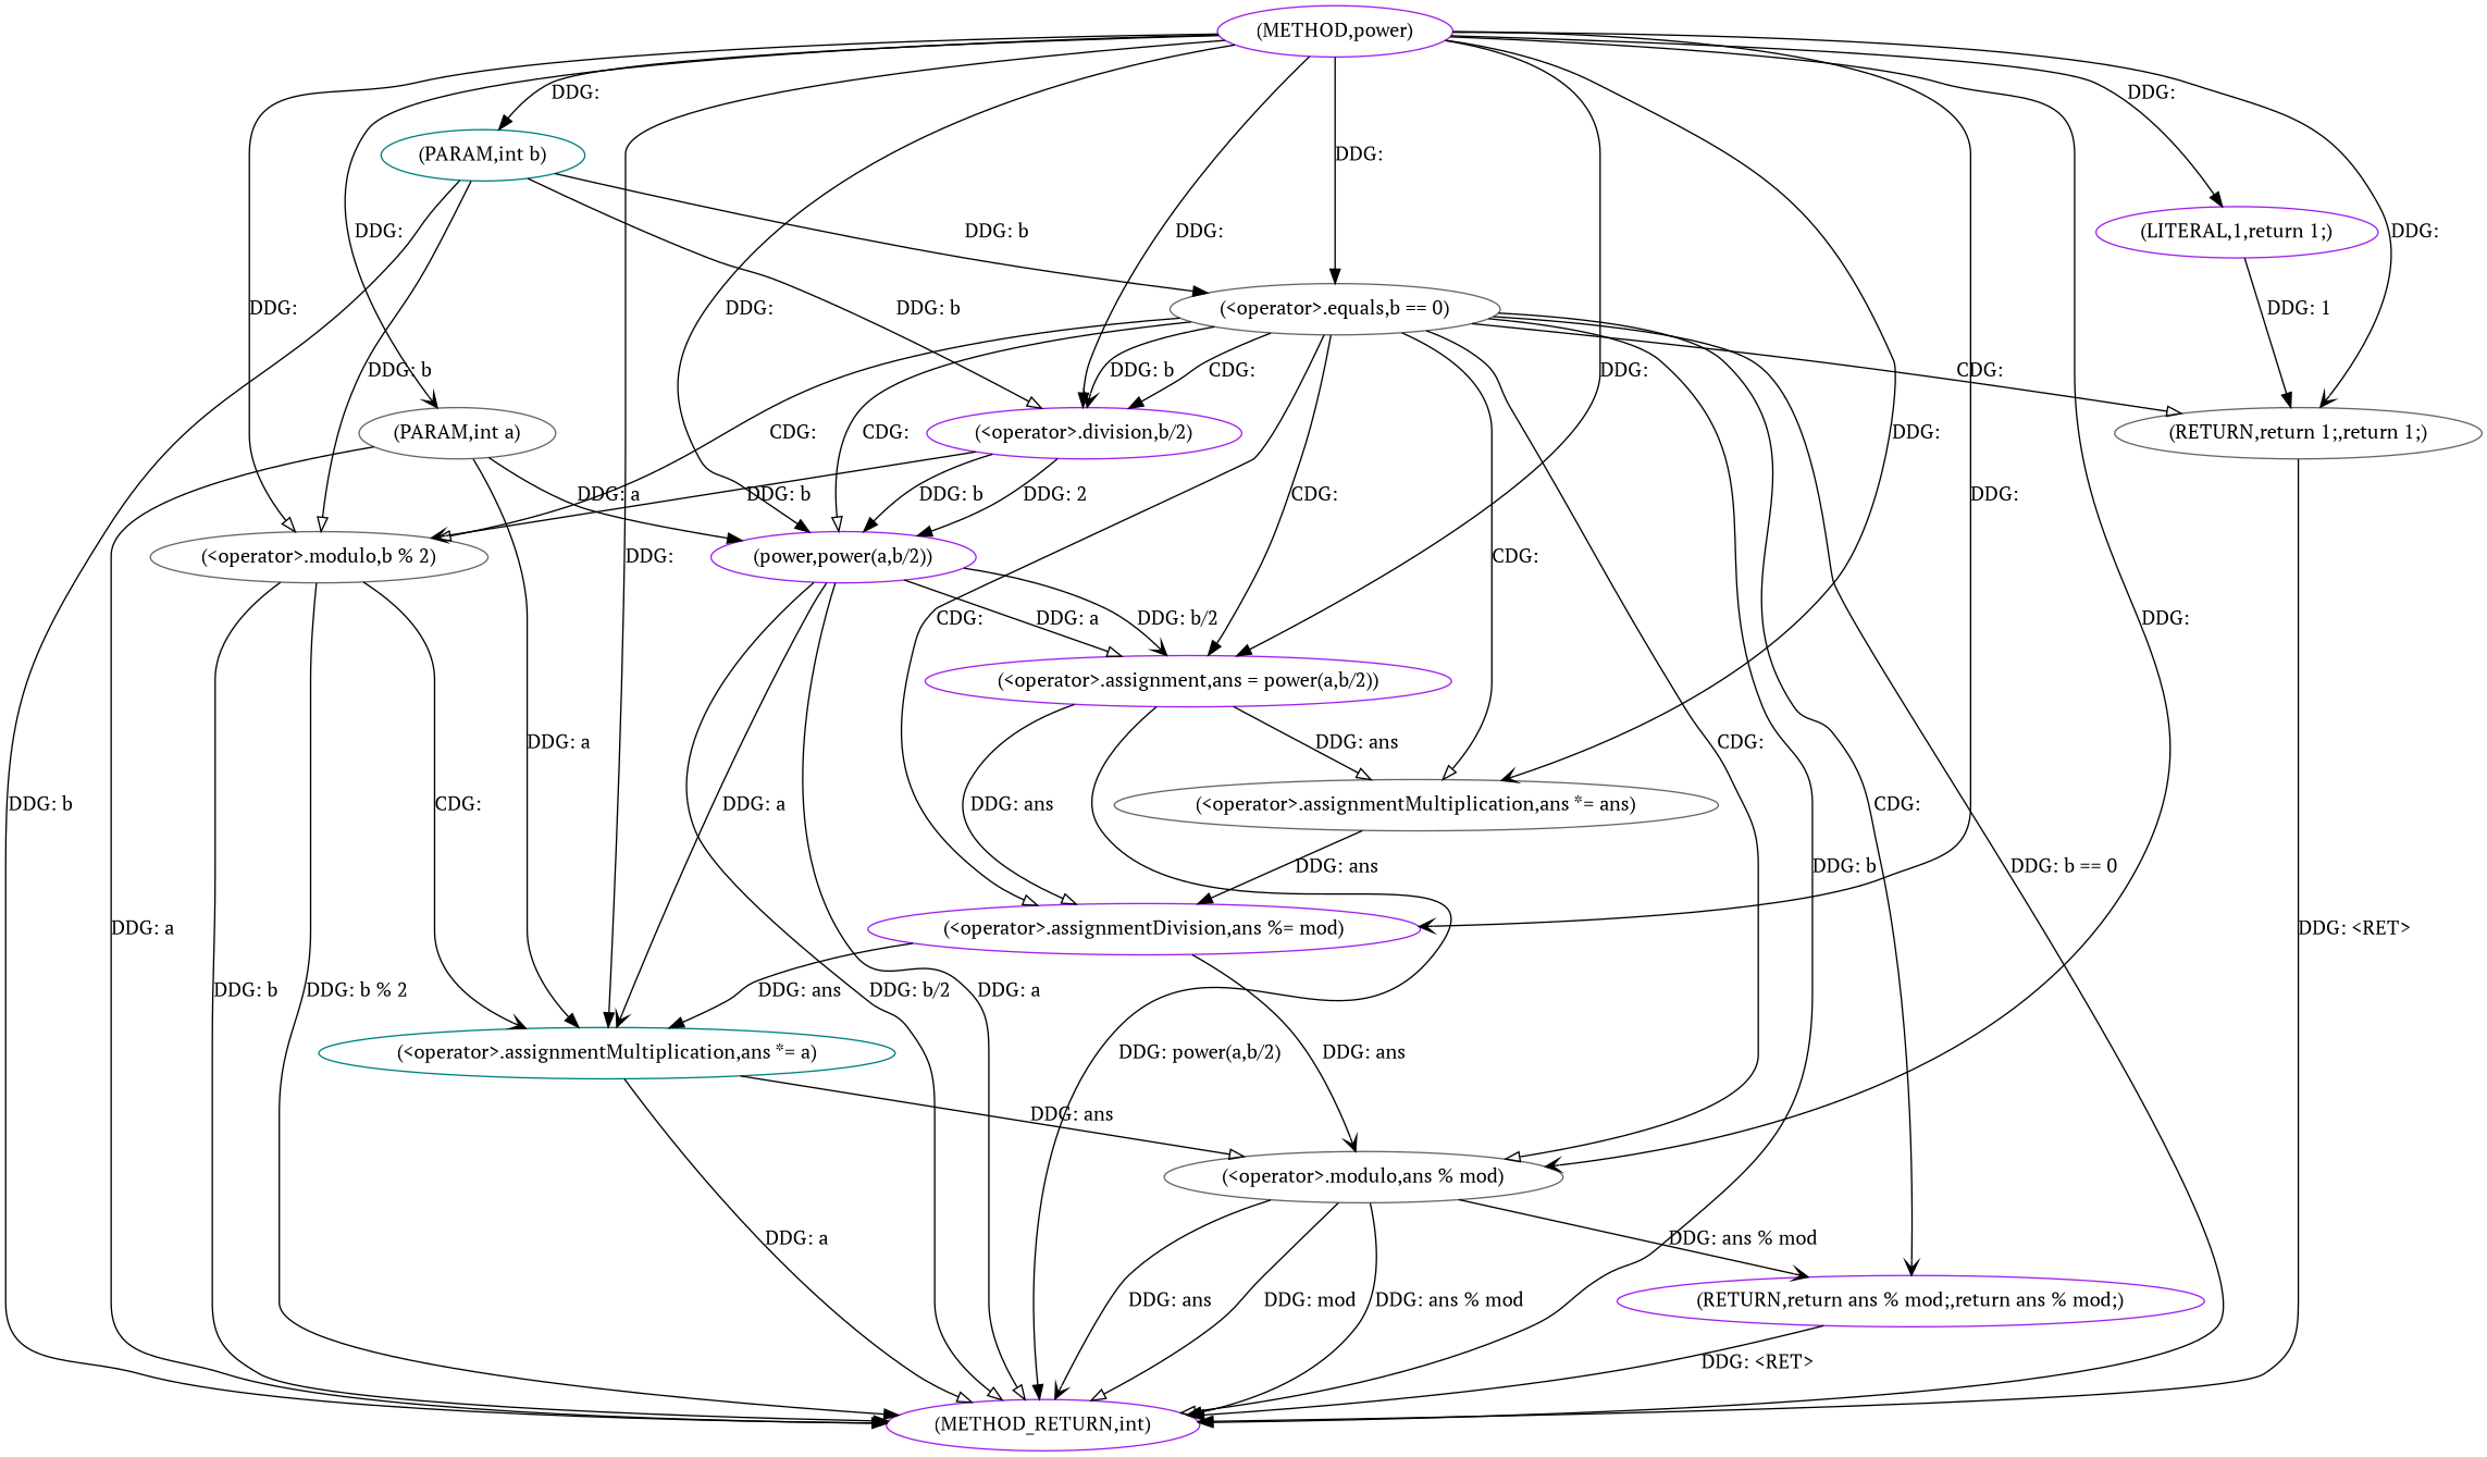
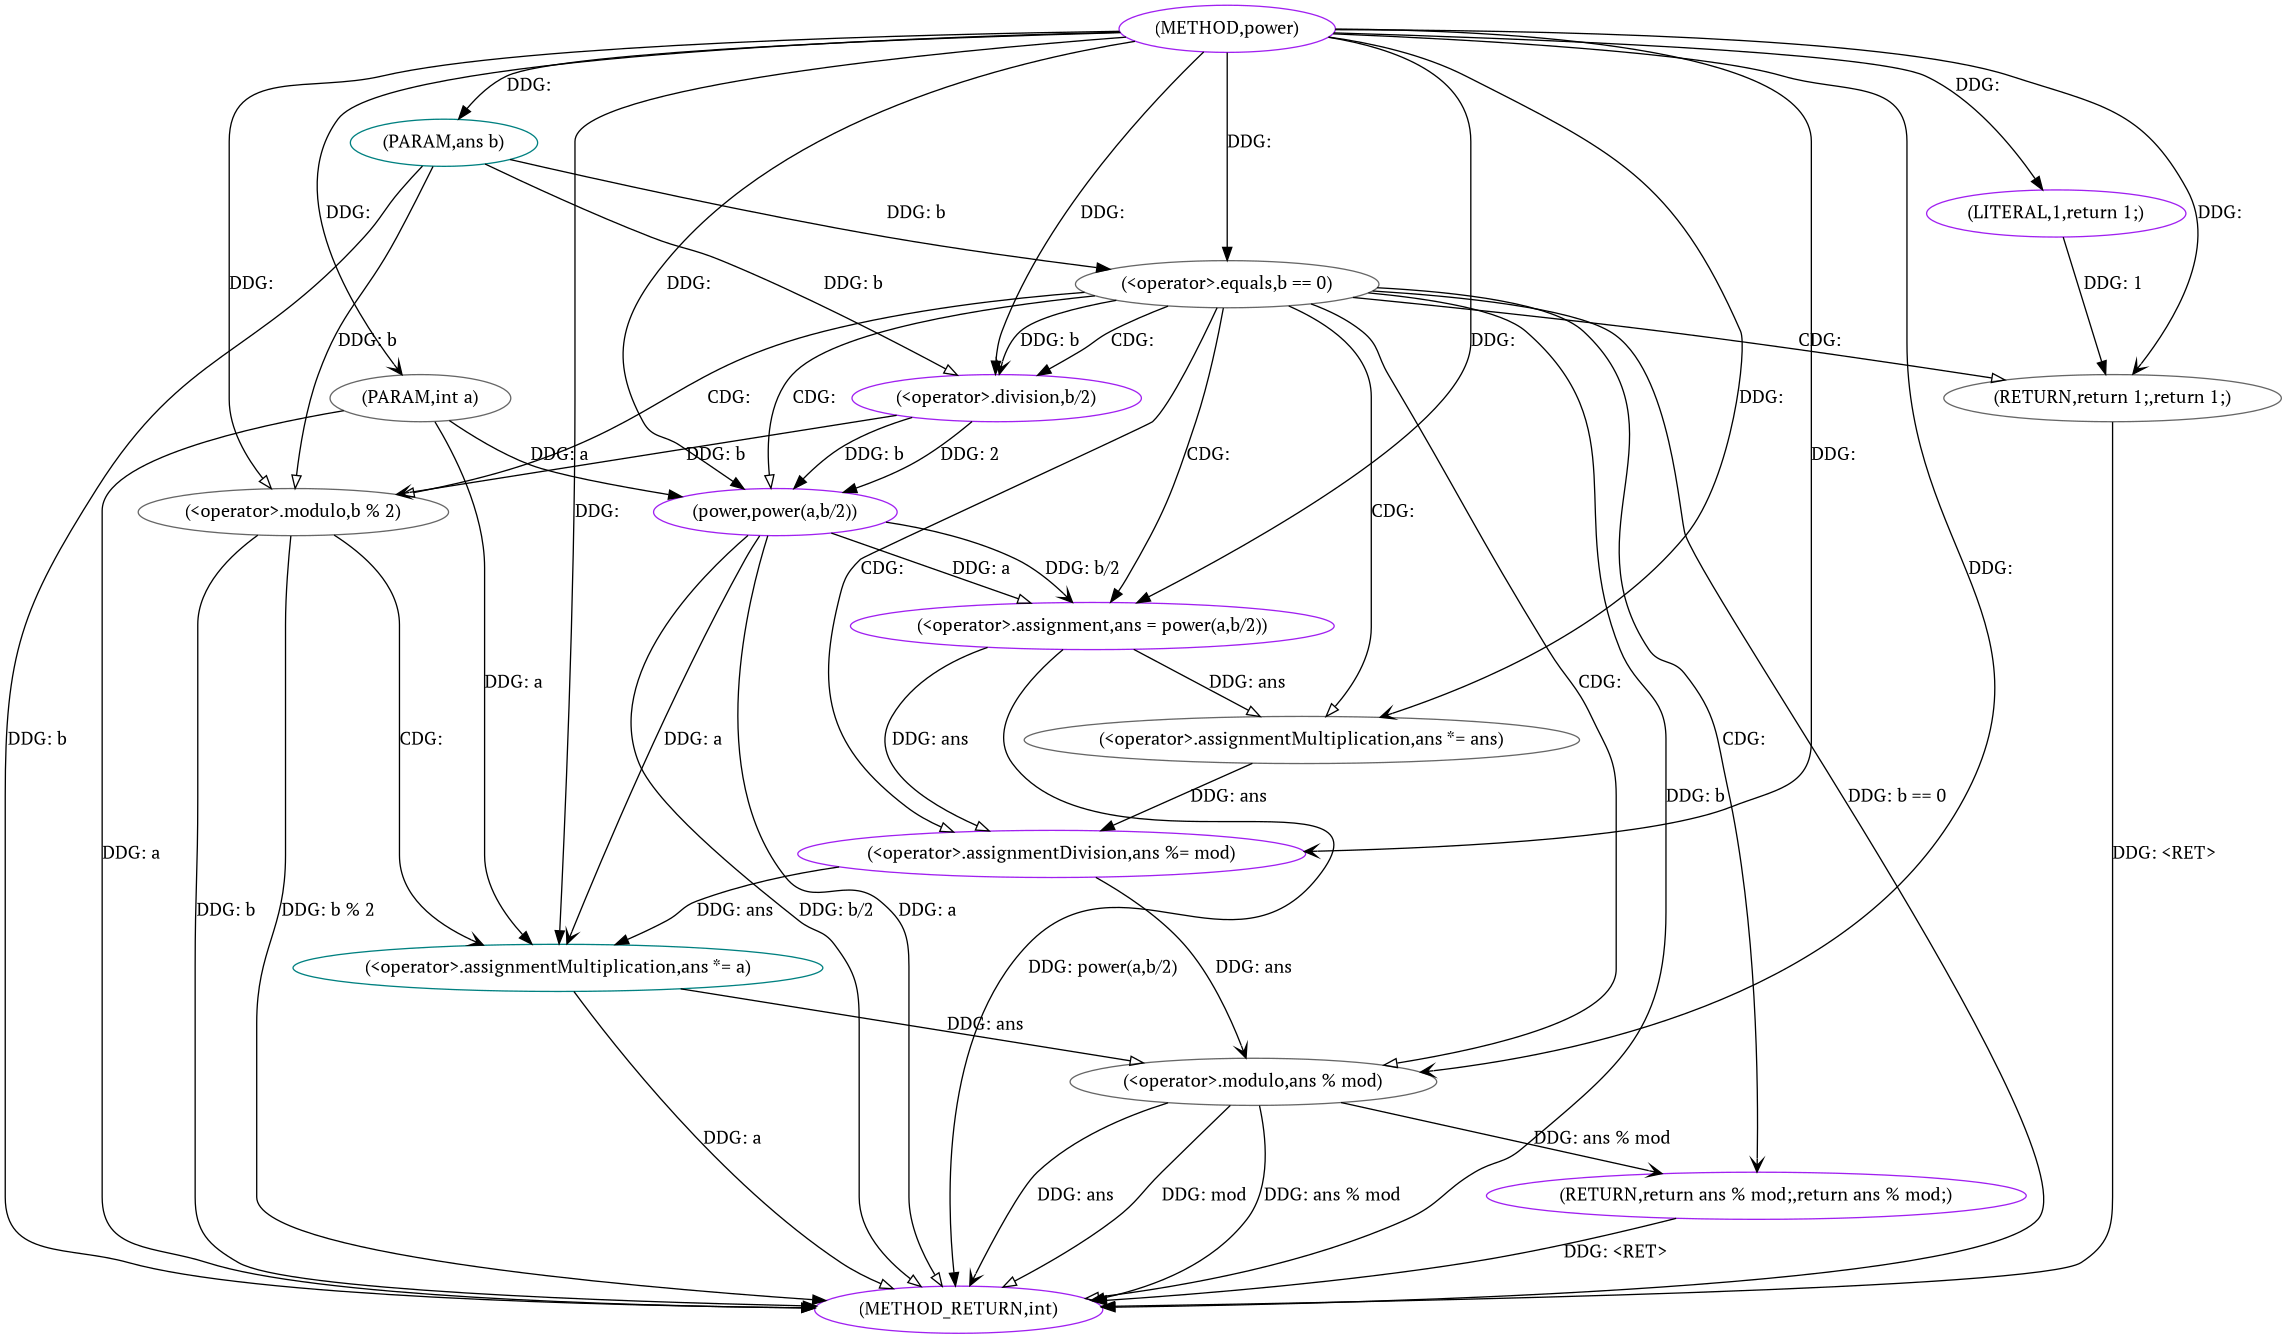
  digraph {
    fontname="PT Serif"
    node [color=purple fontname="PT Serif"]
    edge [arrowhead=normal fontname="PT Serif"]
    n1 [label="(METHOD,power)"]
    n2 [color=gray40 label="(PARAM,int a)"]
-   n3 [color=teal label="(PARAM,int b)"]
+   n3 [color=teal label="(PARAM,ans b)"]
    n4 [label="(<operator>.assignment,ans = power(a,b/2))"]
    n5 [color=gray40 label="(<operator>.assignmentMultiplication,ans *= ans)"]
    n6 [label="(<operator>.assignmentDivision,ans %= mod)"]
    n7 [color=gray40 label="(<operator>.equals,b == 0)"]
    n8 [color=gray40 label="(RETURN,return 1;,return 1;)"]
    n9 [color=gray40 label="(<operator>.modulo,b % 2)"]
    n10 [color=teal label="(<operator>.assignmentMultiplication,ans *= a)"]
    n11 [color=gray40 label="(<operator>.modulo,ans % mod)"]
    n12 [label="(LITERAL,1,return 1;)"]
    n13 [label="(power,power(a,b/2))"]
    n14 [label="(<operator>.division,b/2)"]
    n15 [label="(METHOD_RETURN,int)"]
    n16 [label="(RETURN,return ans % mod;,return ans % mod;)"]
    n1 -> n2 [arrowhead=vee label="DDG: "]
    n1 -> n3 [label="DDG: "]
    n1 -> n4 [label="DDG: "]
    n1 -> n5 [arrowhead=vee label="DDG: "]
    n1 -> n6 [arrowhead=vee label="DDG: "]
    n1 -> n7 [label="DDG: "]
    n1 -> n8 [arrowhead=vee label="DDG: "]
    n1 -> n9 [arrowhead=onormal label="DDG: "]
    n1 -> n10 [label="DDG: "]
    n1 -> n11 [arrowhead=vee label="DDG: "]
    n1 -> n12 [label="DDG: "]
    n1 -> n13 [label="DDG: "]
    n1 -> n14 [label="DDG: "]
    n2 -> n10 [label="DDG: a"]
    n2 -> n13 [label="DDG: a"]
    n2 -> n15 [label="DDG: a"]
    n3 -> n7 [label="DDG: b"]
    n3 -> n9 [arrowhead=onormal label="DDG: b"]
    n3 -> n14 [arrowhead=onormal label="DDG: b"]
    n3 -> n15 [arrowhead=onormal label="DDG: b"]
    n4 -> n5 [arrowhead=onormal label="DDG: ans"]
    n4 -> n6 [arrowhead=onormal label="DDG: ans"]
    n4 -> n15 [label="DDG: power(a,b/2)"]
    n5 -> n6 [label="DDG: ans"]
    n6 -> n10 [label="DDG: ans"]
    n6 -> n11 [arrowhead=vee label="DDG: ans"]
    n7 -> n4 [label="CDG: "]
    n7 -> n5 [arrowhead=onormal label="CDG: "]
    n7 -> n6 [arrowhead=onormal label="CDG: "]
    n7 -> n8 [arrowhead=onormal label="CDG: "]
    n7 -> n9 [arrowhead=onormal label="CDG: "]
    n7 -> n11 [arrowhead=onormal label="CDG: "]
    n7 -> n13 [arrowhead=onormal label="CDG: "]
    n7 -> n14 [arrowhead=vee label="DDG: b"]
    n7 -> n14 [label="CDG: "]
    n7 -> n15 [arrowhead=onormal label="DDG: b"]
    n7 -> n15 [arrowhead=onormal label="DDG: b == 0"]
    n7 -> n16 [arrowhead=vee label="CDG: "]
    n8 -> n15 [label="DDG: <RET>"]
    n9 -> n10 [arrowhead=vee label="CDG: "]
    n9 -> n15 [label="DDG: b"]
    n9 -> n15 [label="DDG: b % 2"]
    n10 -> n11 [arrowhead=onormal label="DDG: ans"]
    n10 -> n15 [arrowhead=onormal label="DDG: a"]
    n11 -> n15 [arrowhead=vee label="DDG: ans"]
    n11 -> n15 [arrowhead=onormal label="DDG: mod"]
    n11 -> n15 [label="DDG: ans % mod"]
    n11 -> n16 [arrowhead=vee label="DDG: ans % mod"]
    n12 -> n8 [label="DDG: 1"]
    n13 -> n4 [arrowhead=onormal label="DDG: a"]
    n13 -> n4 [arrowhead=vee label="DDG: b/2"]
    n13 -> n10 [arrowhead=vee label="DDG: a"]
    n13 -> n15 [arrowhead=onormal label="DDG: a"]
    n13 -> n15 [arrowhead=onormal label="DDG: b/2"]
    n14 -> n9 [arrowhead=vee label="DDG: b"]
    n14 -> n13 [label="DDG: 2"]
    n14 -> n13 [label="DDG: b"]
    n16 -> n15 [label="DDG: <RET>"]
  }
